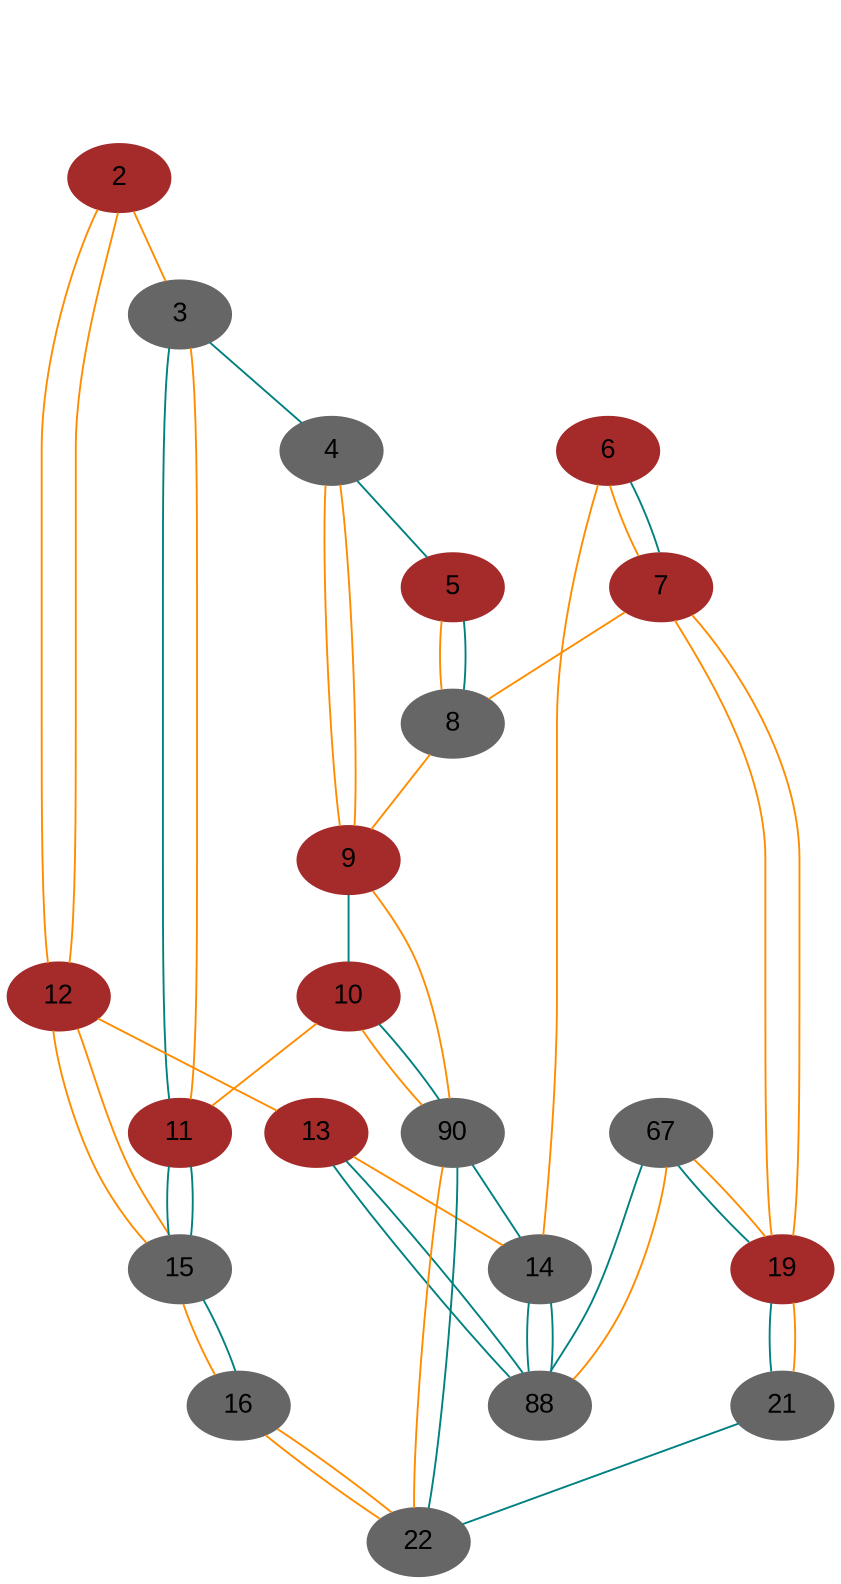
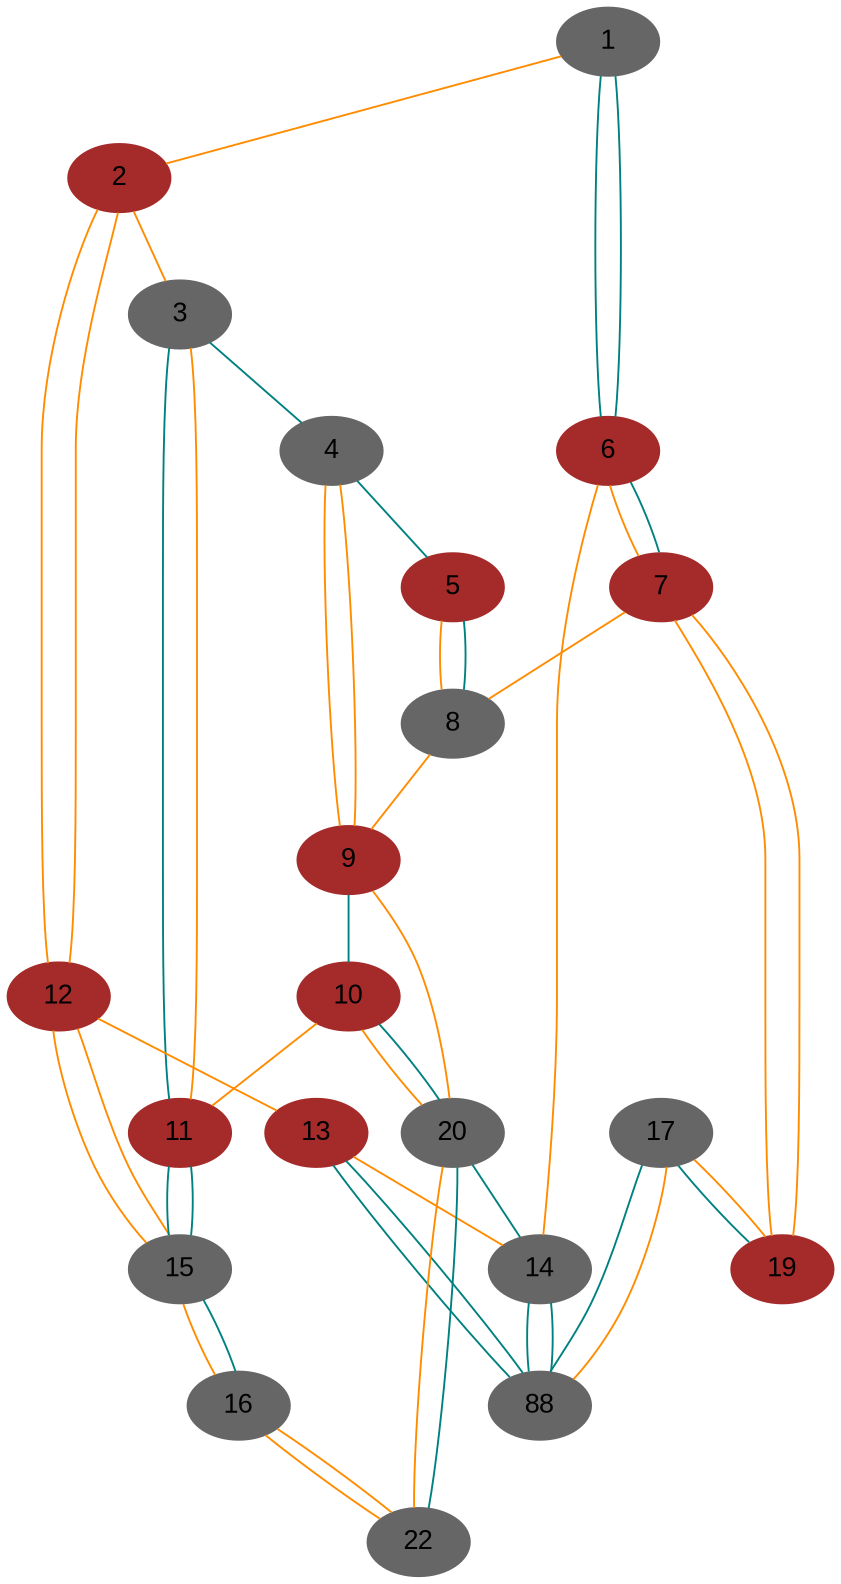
  graph {
    fontname="Liberation Sans"
    node [color=gray40 fontname="Liberation Sans" style=filled]
    edge [color=darkorange fontname="Liberation Sans"]
    2 [color=brown]
+   1
    6 [color=brown]
    3
    12 [color=brown]
    7 [color=brown]
    14
    4
    11 [color=brown]
    15
    13 [color=brown]
    5 [color=brown]
    9 [color=brown]
    8
    10 [color=brown]
-   20 [label=90]
+   20
    19 [color=brown]
    n18 [label=88]
-   21
    22
    16
-   17 [label=67]
+   17
    2 -- 3
    2 -- 12
    2 -- 12
+   1 -- 2
+   1 -- 6 [color=teal]
+   1 -- 6 [color=teal]
    6 -- 7
    6 -- 7 [color=teal]
    6 -- 14
    3 -- 4 [color=teal]
    3 -- 11 [color=teal]
    3 -- 11
    12 -- 15
    12 -- 15
    12 -- 13
    7 -- 8
    7 -- 19
    7 -- 19
    14 -- n18 [color=teal]
    14 -- n18 [color=teal]
    4 -- 5 [color=teal]
    4 -- 9
    4 -- 9
    11 -- 15 [color=teal]
    11 -- 15 [color=teal]
    15 -- 16
    15 -- 16 [color=teal]
    13 -- 14
    13 -- n18 [color=teal]
    13 -- n18 [color=teal]
    5 -- 8
    5 -- 8 [color=teal]
    9 -- 10 [color=teal]
    9 -- 20
    8 -- 9
    10 -- 11
    10 -- 20
    10 -- 20 [color=teal]
    20 -- 14 [color=teal]
    20 -- 22
    20 -- 22 [color=teal]
-   19 -- 21 [color=teal]
-   19 -- 21
-   21 -- 22 [color=teal]
    16 -- 22
    16 -- 22
    17 -- 19 [color=teal]
    17 -- 19
    17 -- n18 [color=teal]
    17 -- n18
  }
